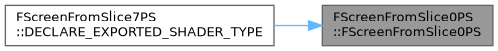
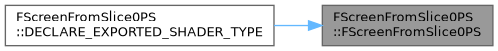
  digraph {
    rankdir=RL
    node [fontname=Helvetica fontsize=10 shape=box style=filled]
    n1 [color=gray40 fillcolor=grey60 fontcolor=black height=0.2 label="FScreenFromSlice0PS\l::FScreenFromSlice0PS" width=0.4]
-   n2 [color=grey40 fillcolor=white height=0.2 label="FScreenFromSlice7PS\l::DECLARE_EXPORTED_SHADER_TYPE" width=0.4]
+   n2 [color=grey40 fillcolor=white height=0.2 label="FScreenFromSlice0PS\l::DECLARE_EXPORTED_SHADER_TYPE" width=0.4]
    n1 -> n2 [color=steelblue1 dir=back fontname=Helvetica fontsize=10 labelfontname=Helvetica labelfontsize=10 style=solid]
  }
